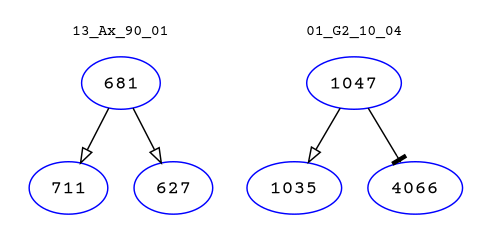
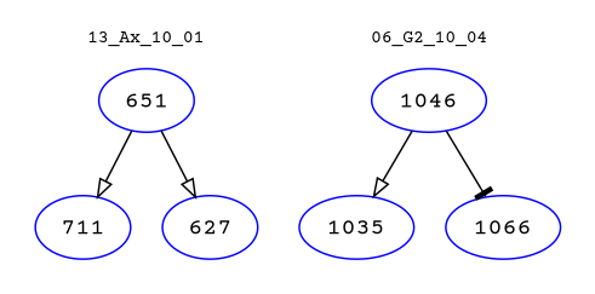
  digraph {
    fontname="Courier Prime"
    node [color=blue fontname="Courier Prime"]
    edge [arrowhead=onormal color=black fontname="Courier Prime"]
-   n1 [label=681]
+   n1 [label=651]
    n2 [label=711]
    n3 [label=627]
-   n4 [label=1047]
+   n4 [label=1046]
    n5 [label=1035]
-   n6 [label=4066]
+   n6 [label=1066]
    subgraph cluster_1 {
      color=white
      fontsize=10
-     label="13_Ax_90_01"
+     label="13_Ax_10_01"
      n1
      n2
      n3
    }
    subgraph cluster_2 {
      color=white
      fontsize=10
-     label="01_G2_10_04"
+     label="06_G2_10_04"
      n4
      n5
      n6
    }
    n1 -> n2
    n1 -> n3
    n4 -> n5
    n4 -> n6 [arrowhead=tee]
  }
